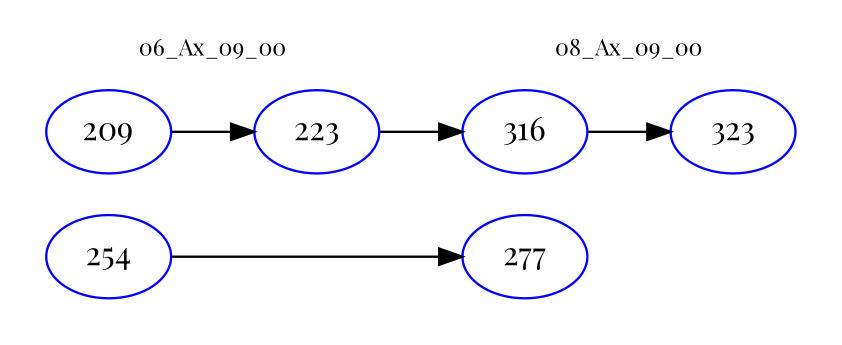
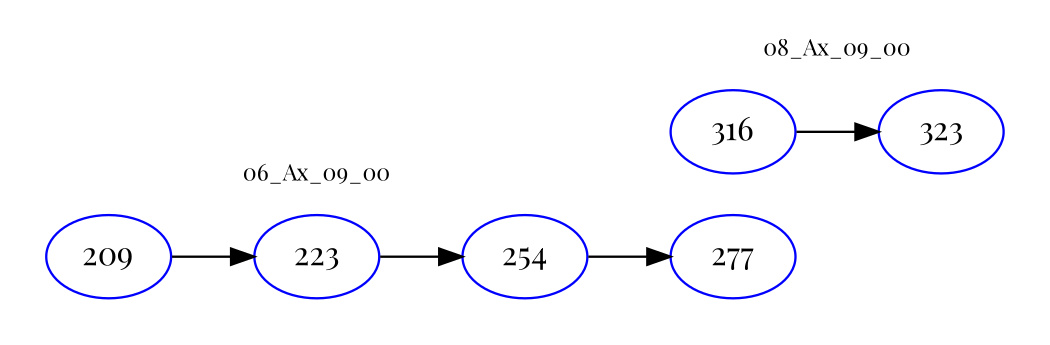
  digraph {
    fontname="Playfair Display"
    rankdir=LR
    node [color=blue fontname="Playfair Display"]
    edge [color=black fontname="Playfair Display"]
    n1 [label=223]
    n2 [label=209]
    n3 [label=254]
    n4 [label=316]
    n5 [label=277]
    n6 [label=323]
    subgraph cluster_1 {
      color=white
      fontsize=10
      label="06_Ax_09_00"
      n1
      n2
      n3
    }
    subgraph cluster_2 {
      color=white
      fontsize=10
      label="08_Ax_09_00"
      n4
      n5
      n6
    }
-   n1 -> n4
+   n1 -> n3
    n2 -> n1
    n3 -> n5
    n4 -> n6
  }
